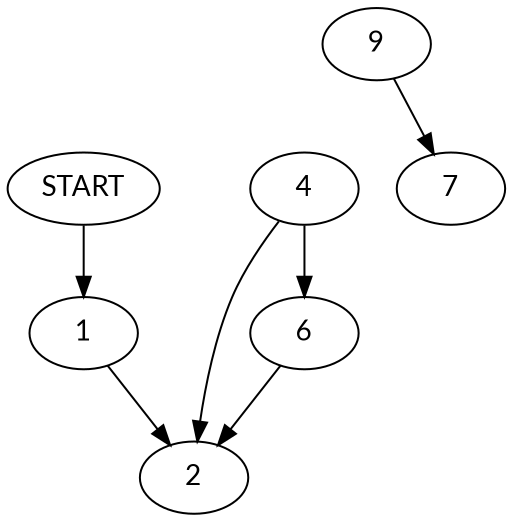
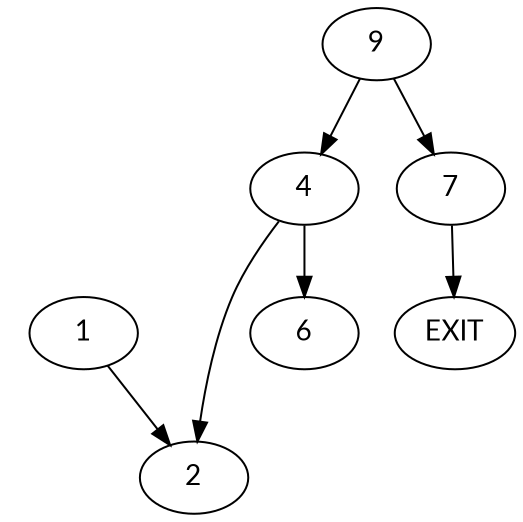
  digraph {
    fontname=Lato
    node [fontname=Lato]
    edge [fontname=Lato]
-   n1 [label=START]
    1
    2
+   n4 [label=EXIT]
    4
    6
    n7 [label=9]
    7
-   n1 -> 1
    1 -> 2
    4 -> 2
    4 -> 6
-   6 -> 2
+   n7 -> 4
    n7 -> 7
+   7 -> n4
  }
